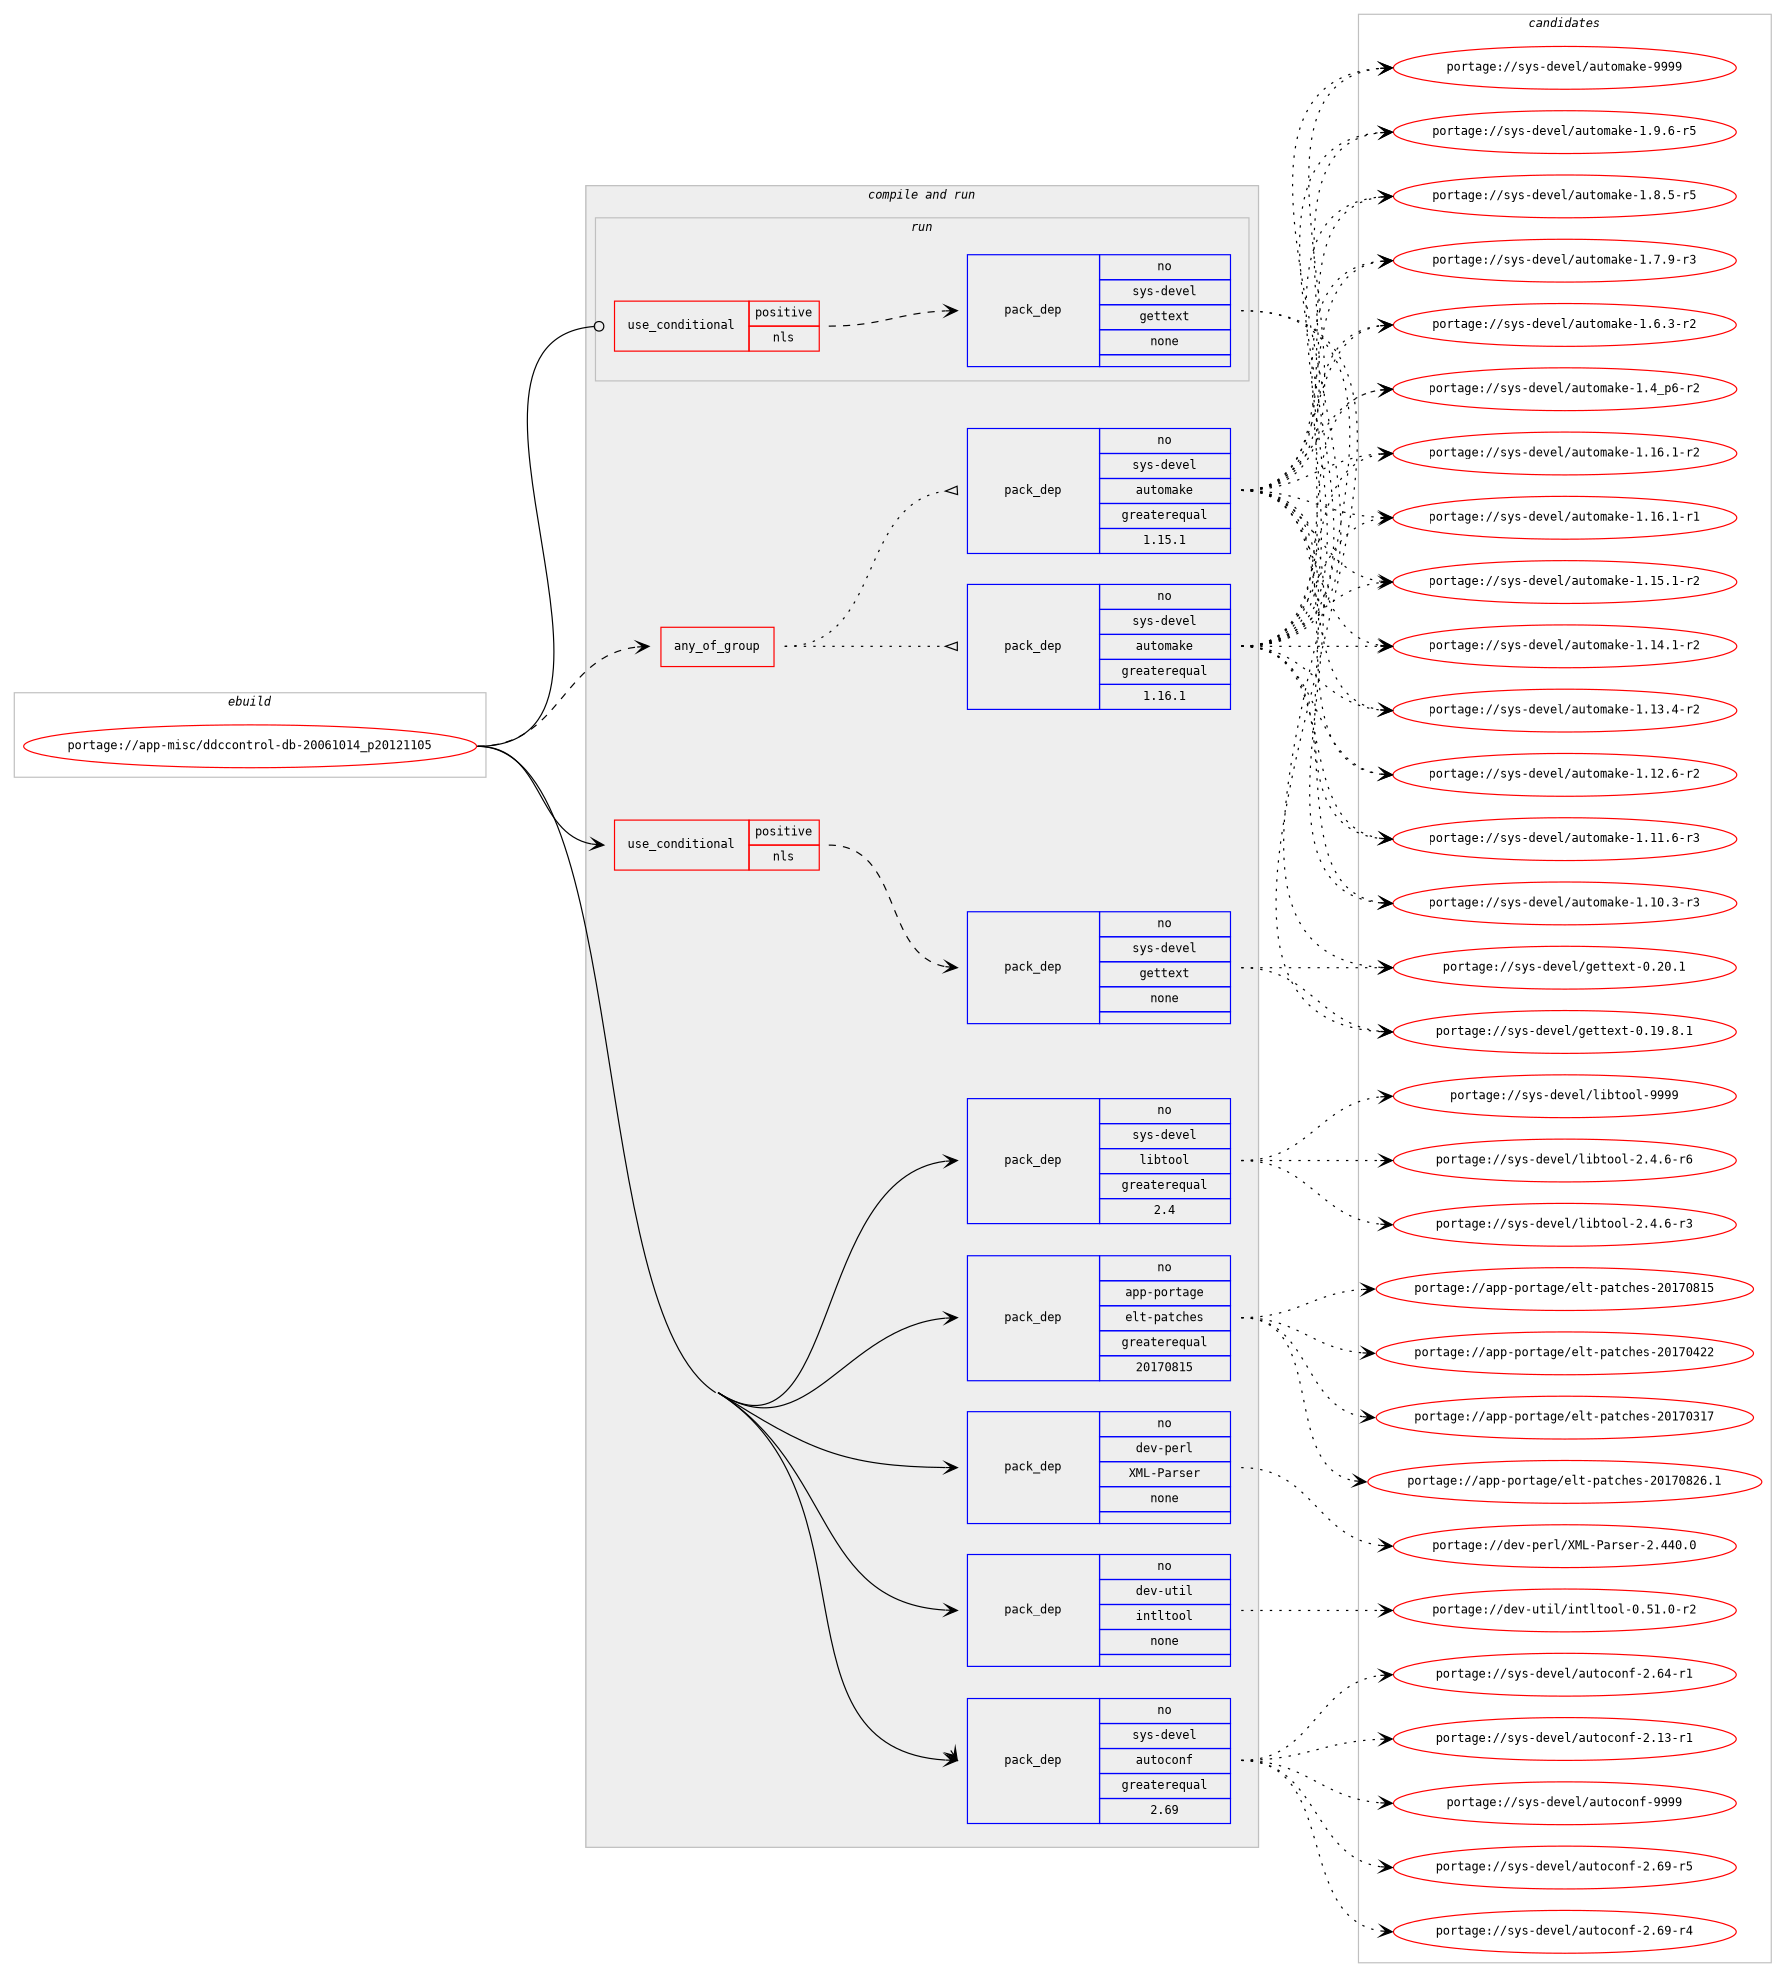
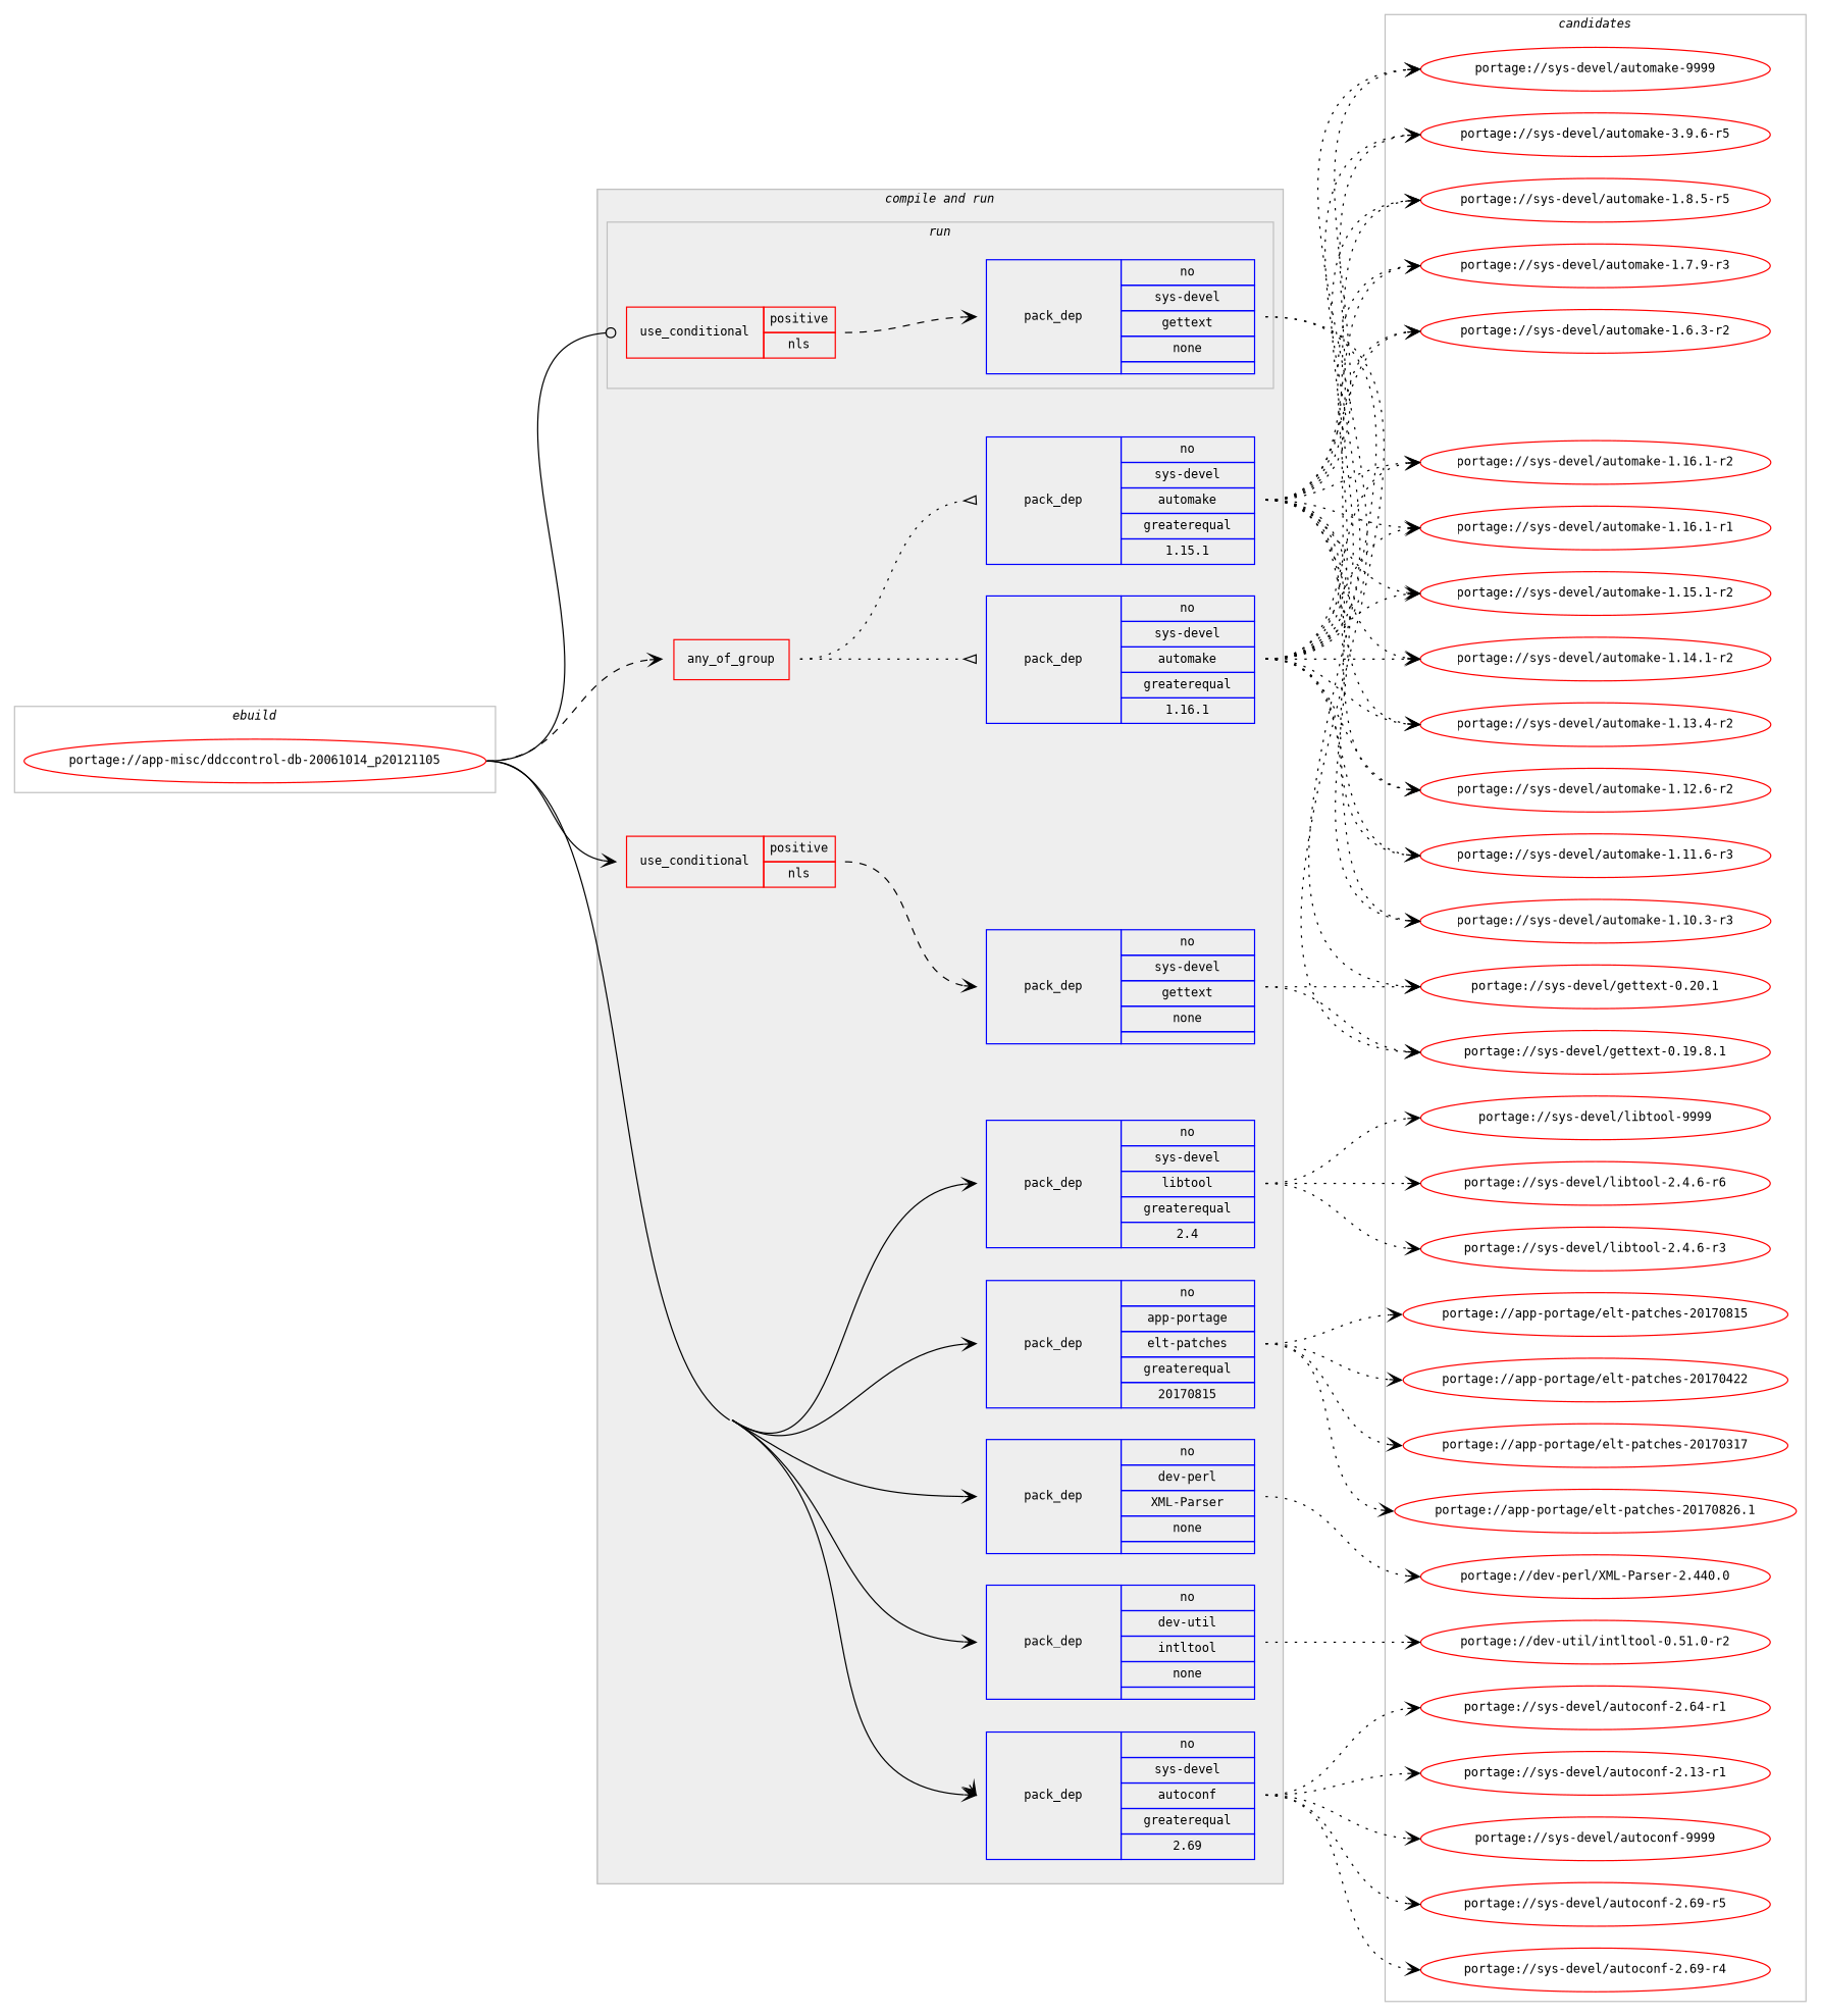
  digraph {
    compound=true
    concentrate=true
    fontname="DejaVu Sans Mono"
    fontsize=10
    newrank=true
    rankdir=LR
    ranksep=1.5
    node [color=red fontname="DejaVu Sans Mono" fontsize=10]
    edge [arrowhead=vee fontname="DejaVu Sans Mono" headport=w style=dotted tailport=e weight=100]
    n1 [label="portage://app-misc/ddccontrol-db-20061014_p20121105" width=4]
    n2 [color=blue label=<<TABLE BORDER="0" CELLBORDER="1" CELLSPACING="0" CELLPADDING="4" WIDTH="220"><TR><TD ROWSPAN="6" CELLPADDING="30">pack_dep</TD></TR><TR><TD WIDTH="110">no</TD></TR><TR><TD>sys-devel</TD></TR><TR><TD>automake</TD></TR><TR><TD>greaterequal</TD></TR><TR><TD>1.16.1</TD></TR></TABLE>> shape=none]
    n3 [color=blue label=<<TABLE BORDER="0" CELLBORDER="1" CELLSPACING="0" CELLPADDING="4" WIDTH="220"><TR><TD ROWSPAN="6" CELLPADDING="30">pack_dep</TD></TR><TR><TD WIDTH="110">no</TD></TR><TR><TD>sys-devel</TD></TR><TR><TD>automake</TD></TR><TR><TD>greaterequal</TD></TR><TR><TD>1.15.1</TD></TR></TABLE>> shape=none]
    n4 [label=<<TABLE BORDER="0" CELLBORDER="1" CELLSPACING="0" CELLPADDING="4"><TR><TD CELLPADDING="10">any_of_group</TD></TR></TABLE>> shape=none]
    n5 [color=blue label=<<TABLE BORDER="0" CELLBORDER="1" CELLSPACING="0" CELLPADDING="4" WIDTH="220"><TR><TD ROWSPAN="6" CELLPADDING="30">pack_dep</TD></TR><TR><TD WIDTH="110">no</TD></TR><TR><TD>sys-devel</TD></TR><TR><TD>gettext</TD></TR><TR><TD>none</TD></TR><TR><TD></TD></TR></TABLE>> shape=none]
    n6 [label=<<TABLE BORDER="0" CELLBORDER="1" CELLSPACING="0" CELLPADDING="4"><TR><TD ROWSPAN="3" CELLPADDING="10">use_conditional</TD></TR><TR><TD>positive</TD></TR><TR><TD>nls</TD></TR></TABLE>> shape=none]
    n7 [color=blue label=<<TABLE BORDER="0" CELLBORDER="1" CELLSPACING="0" CELLPADDING="4" WIDTH="220"><TR><TD ROWSPAN="6" CELLPADDING="30">pack_dep</TD></TR><TR><TD WIDTH="110">no</TD></TR><TR><TD>app-portage</TD></TR><TR><TD>elt-patches</TD></TR><TR><TD>greaterequal</TD></TR><TR><TD>20170815</TD></TR></TABLE>> shape=none]
    n8 [color=blue label=<<TABLE BORDER="0" CELLBORDER="1" CELLSPACING="0" CELLPADDING="4" WIDTH="220"><TR><TD ROWSPAN="6" CELLPADDING="30">pack_dep</TD></TR><TR><TD WIDTH="110">no</TD></TR><TR><TD>dev-perl</TD></TR><TR><TD>XML-Parser</TD></TR><TR><TD>none</TD></TR><TR><TD></TD></TR></TABLE>> shape=none]
    n9 [color=blue label=<<TABLE BORDER="0" CELLBORDER="1" CELLSPACING="0" CELLPADDING="4" WIDTH="220"><TR><TD ROWSPAN="6" CELLPADDING="30">pack_dep</TD></TR><TR><TD WIDTH="110">no</TD></TR><TR><TD>dev-util</TD></TR><TR><TD>intltool</TD></TR><TR><TD>none</TD></TR><TR><TD></TD></TR></TABLE>> shape=none]
    n10 [color=blue label=<<TABLE BORDER="0" CELLBORDER="1" CELLSPACING="0" CELLPADDING="4" WIDTH="220"><TR><TD ROWSPAN="6" CELLPADDING="30">pack_dep</TD></TR><TR><TD WIDTH="110">no</TD></TR><TR><TD>sys-devel</TD></TR><TR><TD>autoconf</TD></TR><TR><TD>greaterequal</TD></TR><TR><TD>2.69</TD></TR></TABLE>> shape=none]
    n11 [color=blue label=<<TABLE BORDER="0" CELLBORDER="1" CELLSPACING="0" CELLPADDING="4" WIDTH="220"><TR><TD ROWSPAN="6" CELLPADDING="30">pack_dep</TD></TR><TR><TD WIDTH="110">no</TD></TR><TR><TD>sys-devel</TD></TR><TR><TD>libtool</TD></TR><TR><TD>greaterequal</TD></TR><TR><TD>2.4</TD></TR></TABLE>> shape=none]
    n12 [color=blue label=<<TABLE BORDER="0" CELLBORDER="1" CELLSPACING="0" CELLPADDING="4" WIDTH="220"><TR><TD ROWSPAN="6" CELLPADDING="30">pack_dep</TD></TR><TR><TD WIDTH="110">no</TD></TR><TR><TD>sys-devel</TD></TR><TR><TD>gettext</TD></TR><TR><TD>none</TD></TR><TR><TD></TD></TR></TABLE>> shape=none]
    n13 [label=<<TABLE BORDER="0" CELLBORDER="1" CELLSPACING="0" CELLPADDING="4"><TR><TD ROWSPAN="3" CELLPADDING="10">use_conditional</TD></TR><TR><TD>positive</TD></TR><TR><TD>nls</TD></TR></TABLE>> shape=none]
    n14 [label="portage://sys-devel/automake-9999" width=4]
-   n15 [label="portage://sys-devel/automake-1.9.6-r5" width=4]
+   n15 [label="portage://sys-devel/automake-3.9.6-r5" width=4]
    n16 [label="portage://sys-devel/automake-1.8.5-r5" width=4]
    n17 [label="portage://sys-devel/automake-1.7.9-r3" width=4]
    n18 [label="portage://sys-devel/automake-1.6.3-r2" width=4]
-   n19 [label="portage://sys-devel/automake-1.4_p6-r2" width=4]
    n20 [label="portage://sys-devel/automake-1.16.1-r2" width=4]
    n21 [label="portage://sys-devel/automake-1.16.1-r1" width=4]
    n22 [label="portage://sys-devel/automake-1.15.1-r2" width=4]
    n23 [label="portage://sys-devel/automake-1.14.1-r2" width=4]
    n24 [label="portage://sys-devel/automake-1.13.4-r2" width=4]
    n25 [label="portage://sys-devel/automake-1.12.6-r2" width=4]
    n26 [label="portage://sys-devel/automake-1.11.6-r3" width=4]
    n27 [label="portage://sys-devel/automake-1.10.3-r3" width=4]
    n28 [label="portage://sys-devel/gettext-0.20.1" width=4]
    n29 [label="portage://sys-devel/gettext-0.19.8.1" width=4]
    n30 [label="portage://app-portage/elt-patches-20170826.1" width=4]
    n31 [label="portage://app-portage/elt-patches-20170815" width=4]
    n32 [label="portage://app-portage/elt-patches-20170422" width=4]
    n33 [label="portage://app-portage/elt-patches-20170317" width=4]
    n34 [label="portage://dev-perl/XML-Parser-2.440.0" width=4]
    n35 [label="portage://dev-util/intltool-0.51.0-r2" width=4]
    n36 [label="portage://sys-devel/autoconf-9999" width=4]
    n37 [label="portage://sys-devel/autoconf-2.69-r5" width=4]
    n38 [label="portage://sys-devel/autoconf-2.69-r4" width=4]
    n39 [label="portage://sys-devel/autoconf-2.64-r1" width=4]
    n40 [label="portage://sys-devel/autoconf-2.13-r1" width=4]
    n41 [label="portage://sys-devel/libtool-9999" width=4]
    n42 [label="portage://sys-devel/libtool-2.4.6-r6" width=4]
    n43 [label="portage://sys-devel/libtool-2.4.6-r3" width=4]
    subgraph cluster_1 {
      color=gray
      label=<<i>ebuild</i>>
      n1
    }
    subgraph cluster_2 {
      color=gray
      label=<<i>dependencies</i>>
      subgraph cluster_3 {
        color=gray
        fillcolor="#eeeeee"
        label=<<i>compile</i>>
        style=filled
        subgraph sub_4 {
          color=gray
          fillcolor="#eeeeee"
          label=<<i>compile</i>>
          style=filled
          n4
          subgraph sub_5 {
            color=gray
            fillcolor="#eeeeee"
            label=<<i>compile</i>>
            style=filled
            n2
          }
          subgraph sub_6 {
            color=gray
            fillcolor="#eeeeee"
            label=<<i>compile</i>>
            style=filled
            n3
          }
        }
        subgraph sub_7 {
          color=gray
          fillcolor="#eeeeee"
          label=<<i>compile</i>>
          style=filled
          n6
          subgraph sub_8 {
            color=gray
            fillcolor="#eeeeee"
            label=<<i>compile</i>>
            style=filled
            n5
          }
        }
        subgraph sub_9 {
          color=gray
          fillcolor="#eeeeee"
          label=<<i>compile</i>>
          style=filled
          n7
        }
        subgraph sub_10 {
          color=gray
          fillcolor="#eeeeee"
          label=<<i>compile</i>>
          style=filled
          n8
        }
        subgraph sub_11 {
          color=gray
          fillcolor="#eeeeee"
          label=<<i>compile</i>>
          style=filled
          n9
        }
        subgraph sub_12 {
          color=gray
          fillcolor="#eeeeee"
          label=<<i>compile</i>>
          style=filled
          n10
        }
        subgraph sub_13 {
          color=gray
          fillcolor="#eeeeee"
          label=<<i>compile</i>>
          style=filled
          n11
        }
      }
      subgraph cluster_14 {
        color=gray
        fillcolor="#eeeeee"
        label=<<i>compile and run</i>>
        style=filled
      }
      subgraph cluster_15 {
        color=gray
        fillcolor="#eeeeee"
        label=<<i>run</i>>
        style=filled
        subgraph sub_16 {
          color=gray
          fillcolor="#eeeeee"
          label=<<i>run</i>>
          style=filled
          n13
          subgraph sub_17 {
            color=gray
            fillcolor="#eeeeee"
            label=<<i>run</i>>
            style=filled
            n12
          }
        }
      }
    }
    subgraph cluster_18 {
      color=gray
      label=<<i>candidates</i>>
      rank=same
      subgraph sub_19 {
        color=black
        label=<<i>candidates</i>>
        nodesep=1
        rank=same
        n14
        n15
        n16
        n17
        n18
-       n19
        n20
        n21
        n22
        n23
        n24
        n25
        n26
        n27
      }
      subgraph sub_20 {
        color=black
        label=<<i>candidates</i>>
        nodesep=1
        rank=same
        n14
        n15
        n16
        n17
        n18
-       n19
        n20
        n21
        n22
        n23
        n24
        n25
        n26
        n27
      }
      subgraph sub_21 {
        color=black
        label=<<i>candidates</i>>
        nodesep=1
        rank=same
        n28
        n29
      }
      subgraph sub_22 {
        color=black
        label=<<i>candidates</i>>
        nodesep=1
        rank=same
        n30
        n31
        n32
        n33
      }
      subgraph sub_23 {
        color=black
        label=<<i>candidates</i>>
        nodesep=1
        rank=same
        n34
      }
      subgraph sub_24 {
        color=black
        label=<<i>candidates</i>>
        nodesep=1
        rank=same
        n35
      }
      subgraph sub_25 {
        color=black
        label=<<i>candidates</i>>
        nodesep=1
        rank=same
        n36
        n37
        n38
        n39
        n40
      }
      subgraph sub_26 {
        color=black
        label=<<i>candidates</i>>
        nodesep=1
        rank=same
        n41
        n42
        n43
      }
      subgraph sub_27 {
        color=black
        label=<<i>candidates</i>>
        nodesep=1
        rank=same
        n28
        n29
      }
    }
    n1 -> n4 [style=dashed weight=20]
    n1 -> n6 [style=solid weight=20]
    n1 -> n7 [style=solid weight=20]
    n1 -> n8 [style=solid weight=20]
    n1 -> n9 [style=solid weight=20]
    n1 -> n10 [style=solid weight=20]
    n1 -> n11 [style=solid weight=20]
    n1 -> n13 [arrowhead=odot style=solid weight=20]
    n2 -> n14
    n2 -> n15
    n2 -> n16
    n2 -> n17
    n2 -> n18
-   n2 -> n19
    n2 -> n20
    n2 -> n21
    n2 -> n22
    n2 -> n23
    n2 -> n24
    n2 -> n25
    n2 -> n26
    n2 -> n27
    n3 -> n14
    n3 -> n15
    n3 -> n16
    n3 -> n17
    n3 -> n18
-   n3 -> n19
    n3 -> n20
    n3 -> n21
    n3 -> n22
    n3 -> n23
    n3 -> n24
    n3 -> n25
    n3 -> n26
    n3 -> n27
    n4 -> n2 [arrowhead=oinv weight=20]
    n4 -> n3 [arrowhead=oinv weight=20]
    n5 -> n28
    n5 -> n29
    n6 -> n5 [style=dashed weight=20]
    n7 -> n30
    n7 -> n31
    n7 -> n32
    n7 -> n33
    n8 -> n34
    n9 -> n35
    n10 -> n36
    n10 -> n37
    n10 -> n38
    n10 -> n39
    n10 -> n40
    n11 -> n41
    n11 -> n42
    n11 -> n43
    n12 -> n28
    n12 -> n29
    n13 -> n12 [style=dashed weight=20]
  }
